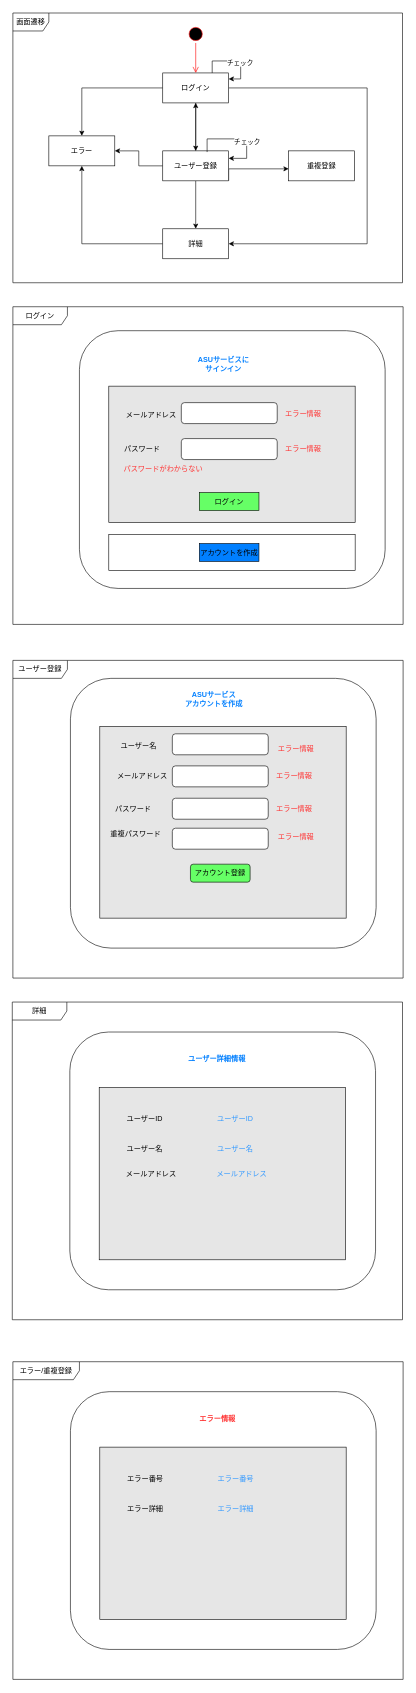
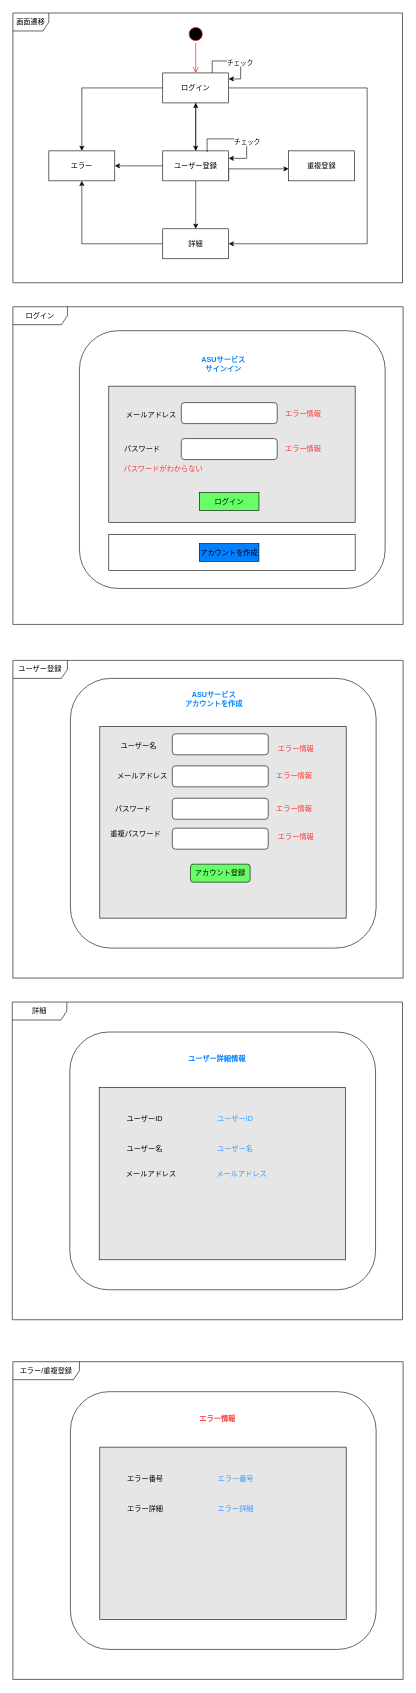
  <mxCell id="0" />
  <mxCell id="1" parent="0" />
  <mxCell id="2" value="画面遷移" style="shape=umlFrame;whiteSpace=wrap;html=1;pointerEvents=0;" vertex="1" parent="1"><mxGeometry x="21" y="20" width="650" height="450" as="geometry" /></mxCell>
  <mxCell id="3" value="" style="edgeStyle=orthogonalEdgeStyle;rounded=0;orthogonalLoop=1;jettySize=auto;html=1;" edge="1" parent="1" source="6" target="13"><mxGeometry relative="1" as="geometry" /></mxCell>
  <mxCell id="4" style="edgeStyle=orthogonalEdgeStyle;rounded=0;orthogonalLoop=1;jettySize=auto;html=1;" edge="1" parent="1" source="6" target="20"><mxGeometry relative="1" as="geometry" /></mxCell>
  <mxCell id="5" style="edgeStyle=orthogonalEdgeStyle;rounded=0;orthogonalLoop=1;jettySize=auto;html=1;entryX=1;entryY=0.5;entryDx=0;entryDy=0;" edge="1" parent="1" source="6" target="17"><mxGeometry relative="1" as="geometry"><Array as="points"><mxPoint x="612" y="145" /><mxPoint x="612" y="405" /></Array></mxGeometry></mxCell>
  <mxCell id="6" value="ログイン" style="html=1;whiteSpace=wrap;" vertex="1" parent="1"><mxGeometry x="271" y="120" width="110" height="50" as="geometry" /></mxCell>
  <mxCell id="7" value="" style="ellipse;html=1;shape=startState;fillColor=#000000;strokeColor=#ff0000;" vertex="1" parent="1"><mxGeometry x="311" y="40" width="30" height="30" as="geometry" /></mxCell>
  <mxCell id="8" value="" style="edgeStyle=orthogonalEdgeStyle;html=1;verticalAlign=bottom;endArrow=open;endSize=8;strokeColor=#ff0000;rounded=0;entryX=0.5;entryY=0;entryDx=0;entryDy=0;" edge="1" source="7" parent="1" target="6"><mxGeometry relative="1" as="geometry"><mxPoint x="576" y="200" as="targetPoint" /></mxGeometry></mxCell>
  <mxCell id="9" value="" style="edgeStyle=orthogonalEdgeStyle;rounded=0;orthogonalLoop=1;jettySize=auto;html=1;" edge="1" parent="1" source="13" target="17"><mxGeometry relative="1" as="geometry" /></mxCell>
  <mxCell id="10" value="" style="edgeStyle=orthogonalEdgeStyle;rounded=0;orthogonalLoop=1;jettySize=auto;html=1;" edge="1" parent="1" source="13" target="20"><mxGeometry relative="1" as="geometry" /></mxCell>
  <mxCell id="11" value="" style="edgeStyle=orthogonalEdgeStyle;rounded=0;orthogonalLoop=1;jettySize=auto;html=1;exitX=1;exitY=1;exitDx=0;exitDy=0;" edge="1" parent="1" source="13" target="21"><mxGeometry relative="1" as="geometry"><Array as="points"><mxPoint x="381" y="280" /></Array></mxGeometry></mxCell>
  <mxCell id="12" style="edgeStyle=orthogonalEdgeStyle;rounded=0;orthogonalLoop=1;jettySize=auto;html=1;" edge="1" parent="1" source="13" target="6"><mxGeometry relative="1" as="geometry" /></mxCell>
  <mxCell id="13" value="ユーザー登録" style="html=1;whiteSpace=wrap;" vertex="1" parent="1"><mxGeometry x="271" y="250" width="110" height="50" as="geometry" /></mxCell>
  <mxCell id="14" style="edgeStyle=orthogonalEdgeStyle;rounded=0;orthogonalLoop=1;jettySize=auto;html=1;elbow=vertical;exitX=0.673;exitY=0.04;exitDx=0;exitDy=0;exitPerimeter=0;entryX=1;entryY=0.25;entryDx=0;entryDy=0;" edge="1" parent="1" source="13" target="13"><mxGeometry relative="1" as="geometry"><Array as="points"><mxPoint x="345" y="230" /><mxPoint x="411" y="230" /><mxPoint x="411" y="263" /></Array></mxGeometry></mxCell>
  <mxCell id="15" value="チェック" style="edgeLabel;html=1;align=center;verticalAlign=middle;resizable=0;points=[];" vertex="1" connectable="0" parent="14"><mxGeometry x="0.413" y="-2" relative="1" as="geometry"><mxPoint x="2" y="-13" as="offset" /></mxGeometry></mxCell>
  <mxCell id="16" style="edgeStyle=orthogonalEdgeStyle;rounded=0;orthogonalLoop=1;jettySize=auto;html=1;entryX=0.5;entryY=1;entryDx=0;entryDy=0;" edge="1" parent="1" source="17" target="20"><mxGeometry relative="1" as="geometry" /></mxCell>
  <mxCell id="17" value="詳細" style="html=1;whiteSpace=wrap;" vertex="1" parent="1"><mxGeometry x="271" y="380" width="110" height="50" as="geometry" /></mxCell>
  <mxCell id="18" style="edgeStyle=orthogonalEdgeStyle;rounded=0;orthogonalLoop=1;jettySize=auto;html=1;exitX=0.75;exitY=0;exitDx=0;exitDy=0;" edge="1" parent="1" source="6"><mxGeometry relative="1" as="geometry"><mxPoint x="381" y="130" as="targetPoint" /><Array as="points"><mxPoint x="354" y="100" /><mxPoint x="401" y="100" /><mxPoint x="401" y="130" /><mxPoint x="382" y="130" /></Array></mxGeometry></mxCell>
  <mxCell id="19" value="チェック" style="edgeLabel;html=1;align=center;verticalAlign=middle;resizable=0;points=[];" vertex="1" connectable="0" parent="18"><mxGeometry x="0.124" y="-1" relative="1" as="geometry"><mxPoint y="1" as="offset" /></mxGeometry></mxCell>
- <mxCell id="20" value="エラー" style="html=1;whiteSpace=wrap;" vertex="1" parent="1"><mxGeometry x="81" y="225" width="110" height="50" as="geometry" /></mxCell>
+ <mxCell id="20" value="エラー" style="html=1;whiteSpace=wrap;" vertex="1" parent="1"><mxGeometry x="81" y="250" width="110" height="50" as="geometry" /></mxCell>
  <mxCell id="21" value="重複登録" style="html=1;whiteSpace=wrap;" vertex="1" parent="1"><mxGeometry x="481" y="250" width="110" height="50" as="geometry" /></mxCell>
  <mxCell id="22" value="ログイン" style="shape=umlFrame;whiteSpace=wrap;html=1;pointerEvents=0;width=91;height=30;" vertex="1" parent="1"><mxGeometry x="21" y="510" width="651" height="530" as="geometry" /></mxCell>
  <mxCell id="23" value="" style="rounded=1;whiteSpace=wrap;html=1;" vertex="1" parent="1"><mxGeometry x="132" y="550" width="510" height="430" as="geometry" /></mxCell>
- <mxCell id="24" value="&lt;font color=&quot;#007fff&quot;&gt;&lt;b&gt;ASUサービスに&lt;/b&gt;&lt;/font&gt;&lt;div&gt;&lt;font color=&quot;#007fff&quot;&gt;&lt;b&gt;サインイン&lt;/b&gt;&lt;/font&gt;&lt;/div&gt;" style="text;html=1;align=center;verticalAlign=middle;whiteSpace=wrap;rounded=0;" vertex="1" parent="1"><mxGeometry x="287" y="590" width="171" height="30" as="geometry" /></mxCell>
+ <mxCell id="24" value="&lt;font color=&quot;#007fff&quot;&gt;&lt;b&gt;ASUサービス&lt;/b&gt;&lt;/font&gt;&lt;div&gt;&lt;font color=&quot;#007fff&quot;&gt;&lt;b&gt;サインイン&lt;/b&gt;&lt;/font&gt;&lt;/div&gt;" style="text;html=1;align=center;verticalAlign=middle;whiteSpace=wrap;rounded=0;" vertex="1" parent="1"><mxGeometry x="287" y="590" width="171" height="30" as="geometry" /></mxCell>
  <mxCell id="25" value="" style="rounded=0;whiteSpace=wrap;html=1;fillColor=#E6E6E6;" vertex="1" parent="1"><mxGeometry x="181" y="642.5" width="411" height="227.5" as="geometry" /></mxCell>
  <mxCell id="26" value="メールアドレス" style="text;html=1;align=center;verticalAlign=middle;whiteSpace=wrap;rounded=0;" vertex="1" parent="1"><mxGeometry x="202" y="675" width="100" height="30" as="geometry" /></mxCell>
  <mxCell id="27" value="" style="rounded=1;whiteSpace=wrap;html=1;" vertex="1" parent="1"><mxGeometry x="302" y="670" width="160" height="35" as="geometry" /></mxCell>
  <mxCell id="28" value="&lt;font color=&quot;#ff3333&quot;&gt;エラー情報&lt;/font&gt;" style="text;html=1;align=center;verticalAlign=middle;whiteSpace=wrap;rounded=0;" vertex="1" parent="1"><mxGeometry x="470" y="672.5" width="71" height="30" as="geometry" /></mxCell>
  <mxCell id="29" value="パスワード" style="text;html=1;align=center;verticalAlign=middle;whiteSpace=wrap;rounded=0;" vertex="1" parent="1"><mxGeometry x="186.5" y="732.5" width="100" height="30" as="geometry" /></mxCell>
  <mxCell id="30" value="" style="rounded=1;whiteSpace=wrap;html=1;" vertex="1" parent="1"><mxGeometry x="302" y="730" width="160" height="35" as="geometry" /></mxCell>
  <mxCell id="31" value="&lt;font color=&quot;#ff3333&quot;&gt;エラー情報&lt;/font&gt;" style="text;html=1;align=center;verticalAlign=middle;whiteSpace=wrap;rounded=0;" vertex="1" parent="1"><mxGeometry x="470" y="732.5" width="71" height="30" as="geometry" /></mxCell>
  <mxCell id="32" value="ログイン" style="rounded=0;whiteSpace=wrap;html=1;fillColor=#66FF66;" vertex="1" parent="1"><mxGeometry x="332" y="820" width="99.5" height="30" as="geometry" /></mxCell>
  <mxCell id="33" value="" style="rounded=0;whiteSpace=wrap;html=1;fillColor=none;" vertex="1" parent="1"><mxGeometry x="181" y="890" width="411" height="60" as="geometry" /></mxCell>
  <mxCell id="34" value="&lt;font color=&quot;#ff3333&quot;&gt;パスワードがわからない&lt;/font&gt;" style="text;html=1;align=center;verticalAlign=middle;whiteSpace=wrap;rounded=0;" vertex="1" parent="1"><mxGeometry x="191" y="765" width="162" height="30" as="geometry" /></mxCell>
  <mxCell id="35" value="アカウントを作成" style="rounded=0;whiteSpace=wrap;html=1;fillColor=#007FFF;" vertex="1" parent="1"><mxGeometry x="332" y="905" width="99.5" height="30" as="geometry" /></mxCell>
  <mxCell id="36" value="ユーザー登録" style="shape=umlFrame;whiteSpace=wrap;html=1;pointerEvents=0;width=91;height=30;" vertex="1" parent="1"><mxGeometry x="21" y="1100" width="651" height="530" as="geometry" /></mxCell>
  <mxCell id="37" value="" style="rounded=1;whiteSpace=wrap;html=1;" vertex="1" parent="1"><mxGeometry x="117" y="1130" width="510" height="450" as="geometry" /></mxCell>
  <mxCell id="38" value="&lt;font color=&quot;#007fff&quot;&gt;&lt;b&gt;ASUサービス&lt;/b&gt;&lt;/font&gt;&lt;div&gt;&lt;font color=&quot;#007fff&quot;&gt;&lt;b&gt;アカウントを作成&lt;/b&gt;&lt;/font&gt;&lt;/div&gt;" style="text;html=1;align=center;verticalAlign=middle;whiteSpace=wrap;rounded=0;" vertex="1" parent="1"><mxGeometry x="271" y="1140" width="171" height="50" as="geometry" /></mxCell>
  <mxCell id="39" value="" style="rounded=0;whiteSpace=wrap;html=1;fillColor=#E6E6E6;" vertex="1" parent="1"><mxGeometry x="166" y="1210" width="411" height="320" as="geometry" /></mxCell>
  <mxCell id="40" value="メールアドレス" style="text;html=1;align=center;verticalAlign=middle;whiteSpace=wrap;rounded=0;" vertex="1" parent="1"><mxGeometry x="187" y="1278" width="100" height="30" as="geometry" /></mxCell>
  <mxCell id="41" value="" style="rounded=1;whiteSpace=wrap;html=1;" vertex="1" parent="1"><mxGeometry x="287" y="1276" width="160" height="35" as="geometry" /></mxCell>
  <mxCell id="42" value="&lt;font color=&quot;#ff3333&quot;&gt;エラー情報&lt;/font&gt;" style="text;html=1;align=center;verticalAlign=middle;whiteSpace=wrap;rounded=0;" vertex="1" parent="1"><mxGeometry x="455" y="1277.5" width="71" height="30" as="geometry" /></mxCell>
  <mxCell id="43" value="パスワード" style="text;html=1;align=center;verticalAlign=middle;whiteSpace=wrap;rounded=0;" vertex="1" parent="1"><mxGeometry x="171.5" y="1332.5" width="100" height="30" as="geometry" /></mxCell>
  <mxCell id="44" value="" style="rounded=1;whiteSpace=wrap;html=1;" vertex="1" parent="1"><mxGeometry x="287" y="1330" width="160" height="35" as="geometry" /></mxCell>
  <mxCell id="45" value="&lt;font color=&quot;#ff3333&quot;&gt;エラー情報&lt;/font&gt;" style="text;html=1;align=center;verticalAlign=middle;whiteSpace=wrap;rounded=0;" vertex="1" parent="1"><mxGeometry x="455" y="1332.5" width="71" height="30" as="geometry" /></mxCell>
  <mxCell id="46" value="アカウント登録" style="whiteSpace=wrap;html=1;fillColor=#66FF66;rounded=1;" vertex="1" parent="1"><mxGeometry x="317.25" y="1440" width="99.5" height="30" as="geometry" /></mxCell>
  <mxCell id="47" value="重複パスワード" style="text;html=1;align=center;verticalAlign=middle;whiteSpace=wrap;rounded=0;" vertex="1" parent="1"><mxGeometry x="176" y="1375" width="100" height="30" as="geometry" /></mxCell>
  <mxCell id="48" value="" style="rounded=1;whiteSpace=wrap;html=1;" vertex="1" parent="1"><mxGeometry x="287" y="1380" width="160" height="35" as="geometry" /></mxCell>
  <mxCell id="49" value="&lt;font color=&quot;#ff3333&quot;&gt;エラー情報&lt;/font&gt;" style="text;html=1;align=center;verticalAlign=middle;whiteSpace=wrap;rounded=0;" vertex="1" parent="1"><mxGeometry x="458" y="1380" width="71" height="30" as="geometry" /></mxCell>
  <mxCell id="50" value="詳細" style="shape=umlFrame;whiteSpace=wrap;html=1;pointerEvents=0;width=91;height=30;" vertex="1" parent="1"><mxGeometry x="20" y="1670" width="651" height="530" as="geometry" /></mxCell>
  <mxCell id="51" value="" style="rounded=1;whiteSpace=wrap;html=1;" vertex="1" parent="1"><mxGeometry x="116" y="1720" width="510" height="430" as="geometry" /></mxCell>
  <mxCell id="52" value="" style="rounded=0;whiteSpace=wrap;html=1;fillColor=#E6E6E6;" vertex="1" parent="1"><mxGeometry x="165" y="1812.5" width="411" height="287.5" as="geometry" /></mxCell>
  <mxCell id="53" value="メールアドレス" style="text;html=1;align=center;verticalAlign=middle;whiteSpace=wrap;rounded=0;" vertex="1" parent="1"><mxGeometry x="202" y="1941.25" width="100" height="30" as="geometry" /></mxCell>
  <mxCell id="54" value="ユーザーID" style="text;html=1;align=center;verticalAlign=middle;whiteSpace=wrap;rounded=0;" vertex="1" parent="1"><mxGeometry x="191" y="1850" width="100" height="30" as="geometry" /></mxCell>
  <mxCell id="55" value="&lt;font color=&quot;#007fff&quot;&gt;&lt;b&gt;ユーザー詳細情報&lt;/b&gt;&lt;/font&gt;" style="text;html=1;align=center;verticalAlign=middle;whiteSpace=wrap;rounded=0;" vertex="1" parent="1"><mxGeometry x="276" y="1740" width="171" height="50" as="geometry" /></mxCell>
  <mxCell id="56" value="ユーザー名" style="text;html=1;align=center;verticalAlign=middle;whiteSpace=wrap;rounded=0;" vertex="1" parent="1"><mxGeometry x="191" y="1900" width="100" height="30" as="geometry" /></mxCell>
  <mxCell id="57" value="ユーザーID" style="text;html=1;align=center;verticalAlign=middle;whiteSpace=wrap;rounded=0;fontColor=#3399FF;" vertex="1" parent="1"><mxGeometry x="342" y="1850" width="100" height="30" as="geometry" /></mxCell>
  <mxCell id="58" value="ユーザー名" style="text;html=1;align=center;verticalAlign=middle;whiteSpace=wrap;rounded=0;fontColor=#3399FF;" vertex="1" parent="1"><mxGeometry x="342" y="1900" width="100" height="30" as="geometry" /></mxCell>
  <mxCell id="59" value="メールアドレス" style="text;html=1;align=center;verticalAlign=middle;whiteSpace=wrap;rounded=0;fontColor=#3399FF;" vertex="1" parent="1"><mxGeometry x="353" y="1941.25" width="100" height="30" as="geometry" /></mxCell>
  <mxCell id="60" value="ユーザー名" style="text;html=1;align=center;verticalAlign=middle;whiteSpace=wrap;rounded=0;" vertex="1" parent="1"><mxGeometry x="181" y="1227.5" width="100" height="30" as="geometry" /></mxCell>
  <mxCell id="61" value="" style="rounded=1;whiteSpace=wrap;html=1;" vertex="1" parent="1"><mxGeometry x="287" y="1222.5" width="160" height="35" as="geometry" /></mxCell>
  <mxCell id="62" value="&lt;font color=&quot;#ff3333&quot;&gt;エラー情報&lt;/font&gt;" style="text;html=1;align=center;verticalAlign=middle;whiteSpace=wrap;rounded=0;" vertex="1" parent="1"><mxGeometry x="458" y="1232.5" width="71" height="30" as="geometry" /></mxCell>
  <mxCell id="63" value="エラー/重複登録" style="shape=umlFrame;whiteSpace=wrap;html=1;pointerEvents=0;width=111;height=30;" vertex="1" parent="1"><mxGeometry x="21" y="2270" width="651" height="530" as="geometry" /></mxCell>
  <mxCell id="64" value="" style="rounded=1;whiteSpace=wrap;html=1;" vertex="1" parent="1"><mxGeometry x="117" y="2320" width="510" height="430" as="geometry" /></mxCell>
  <mxCell id="65" value="" style="rounded=0;whiteSpace=wrap;html=1;fillColor=#E6E6E6;" vertex="1" parent="1"><mxGeometry x="166" y="2412.5" width="411" height="287.5" as="geometry" /></mxCell>
  <mxCell id="66" value="エラー番号" style="text;html=1;align=center;verticalAlign=middle;whiteSpace=wrap;rounded=0;" vertex="1" parent="1"><mxGeometry x="192" y="2450" width="100" height="30" as="geometry" /></mxCell>
  <mxCell id="67" value="&lt;font&gt;&lt;b&gt;エラー情報&lt;/b&gt;&lt;/font&gt;" style="text;html=1;align=center;verticalAlign=middle;whiteSpace=wrap;rounded=0;fontColor=#FF3333;" vertex="1" parent="1"><mxGeometry x="277" y="2340" width="171" height="50" as="geometry" /></mxCell>
  <mxCell id="68" value="エラー詳細" style="text;html=1;align=center;verticalAlign=middle;whiteSpace=wrap;rounded=0;" vertex="1" parent="1"><mxGeometry x="192" y="2500" width="100" height="30" as="geometry" /></mxCell>
  <mxCell id="69" value="&lt;font&gt;エラー番号&lt;/font&gt;" style="text;html=1;align=center;verticalAlign=middle;whiteSpace=wrap;rounded=0;fontColor=#3399FF;" vertex="1" parent="1"><mxGeometry x="343" y="2450" width="100" height="30" as="geometry" /></mxCell>
  <mxCell id="70" value="エラー詳細" style="text;html=1;align=center;verticalAlign=middle;whiteSpace=wrap;rounded=0;fontColor=#3399FF;" vertex="1" parent="1"><mxGeometry x="343" y="2500" width="100" height="30" as="geometry" /></mxCell>
